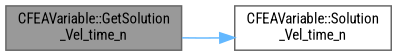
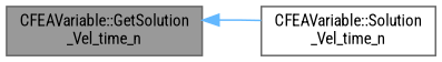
  digraph {
    rankdir=LR
    fontname="Roboto Condensed"
    node [fontname="Roboto Condensed" fontsize=10 shape=box style=filled]
    n1 [color=gray40 fillcolor=grey60 fontcolor=black height=0.2 label="CFEAVariable::GetSolution\l_Vel_time_n" width=0.4]
    n2 [color=grey40 fillcolor=white height=0.2 label="CFEAVariable::Solution\l_Vel_time_n" width=0.4]
-   n1 -> n2 [color=steelblue1 fontname="Roboto Condensed" fontsize=10 labelfontname=Helvetica labelfontsize=10 style=solid]
+   n2 -> n1 [color=steelblue1 fontname="Roboto Condensed" fontsize=10 labelfontname=Helvetica labelfontsize=10 style=solid]
  }
